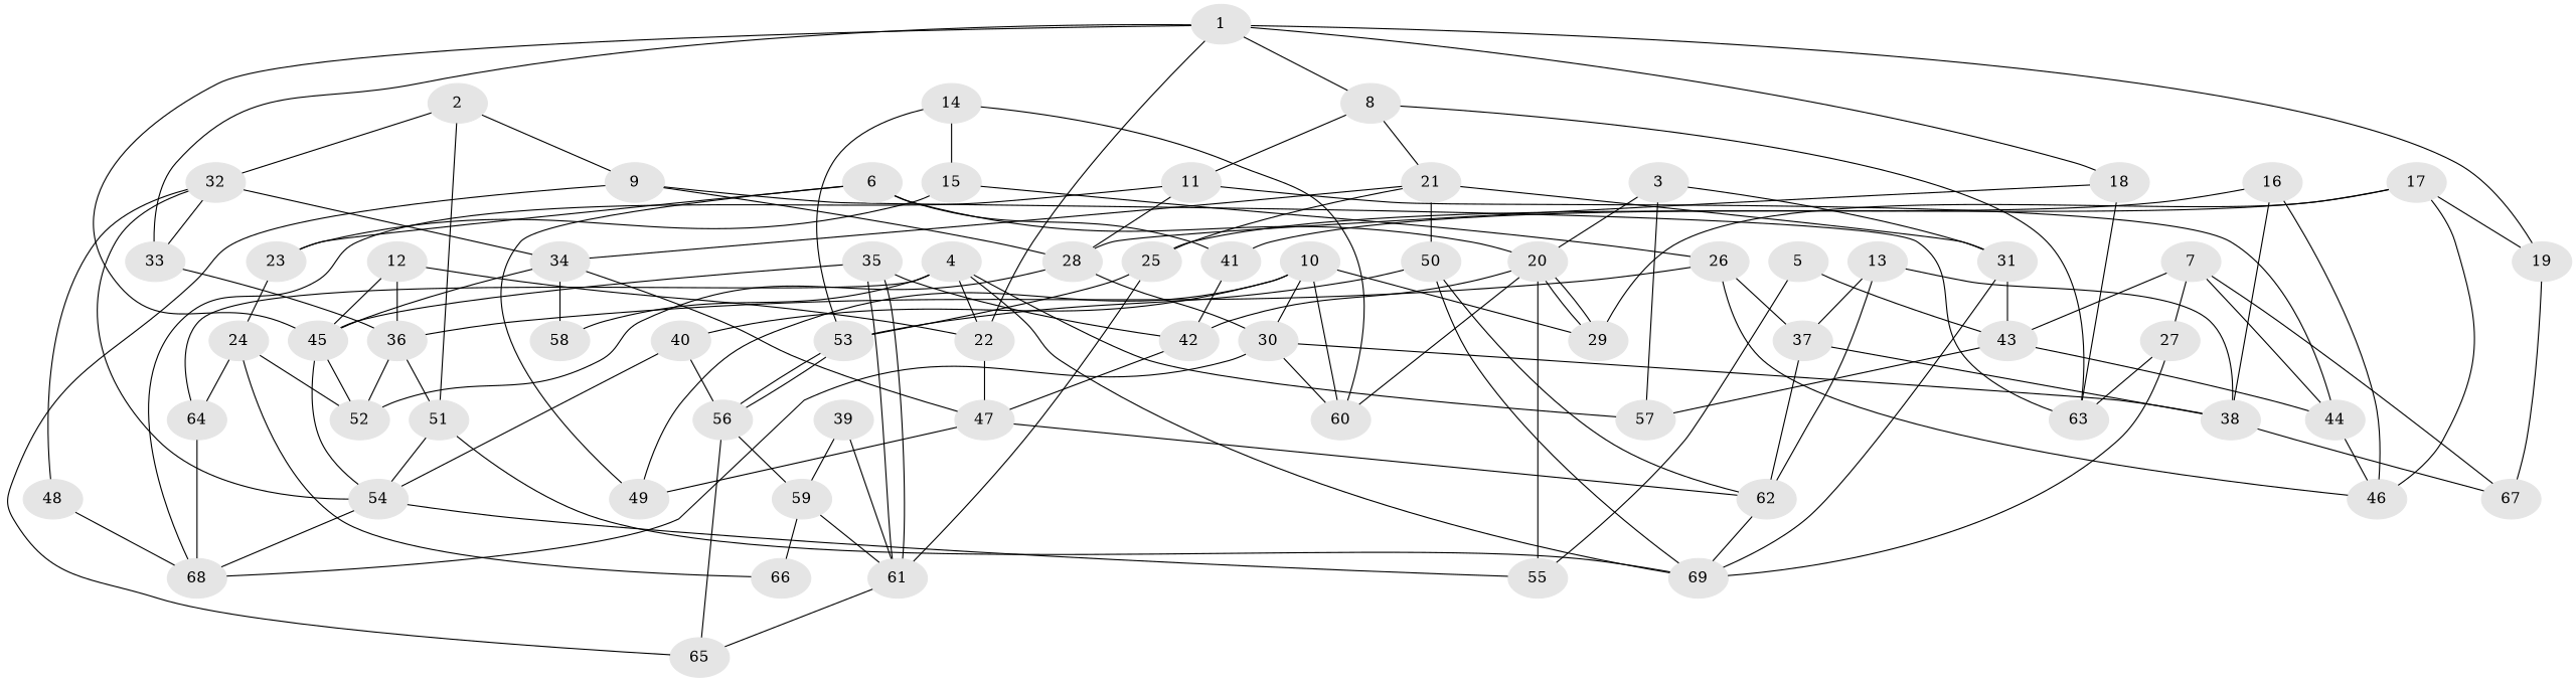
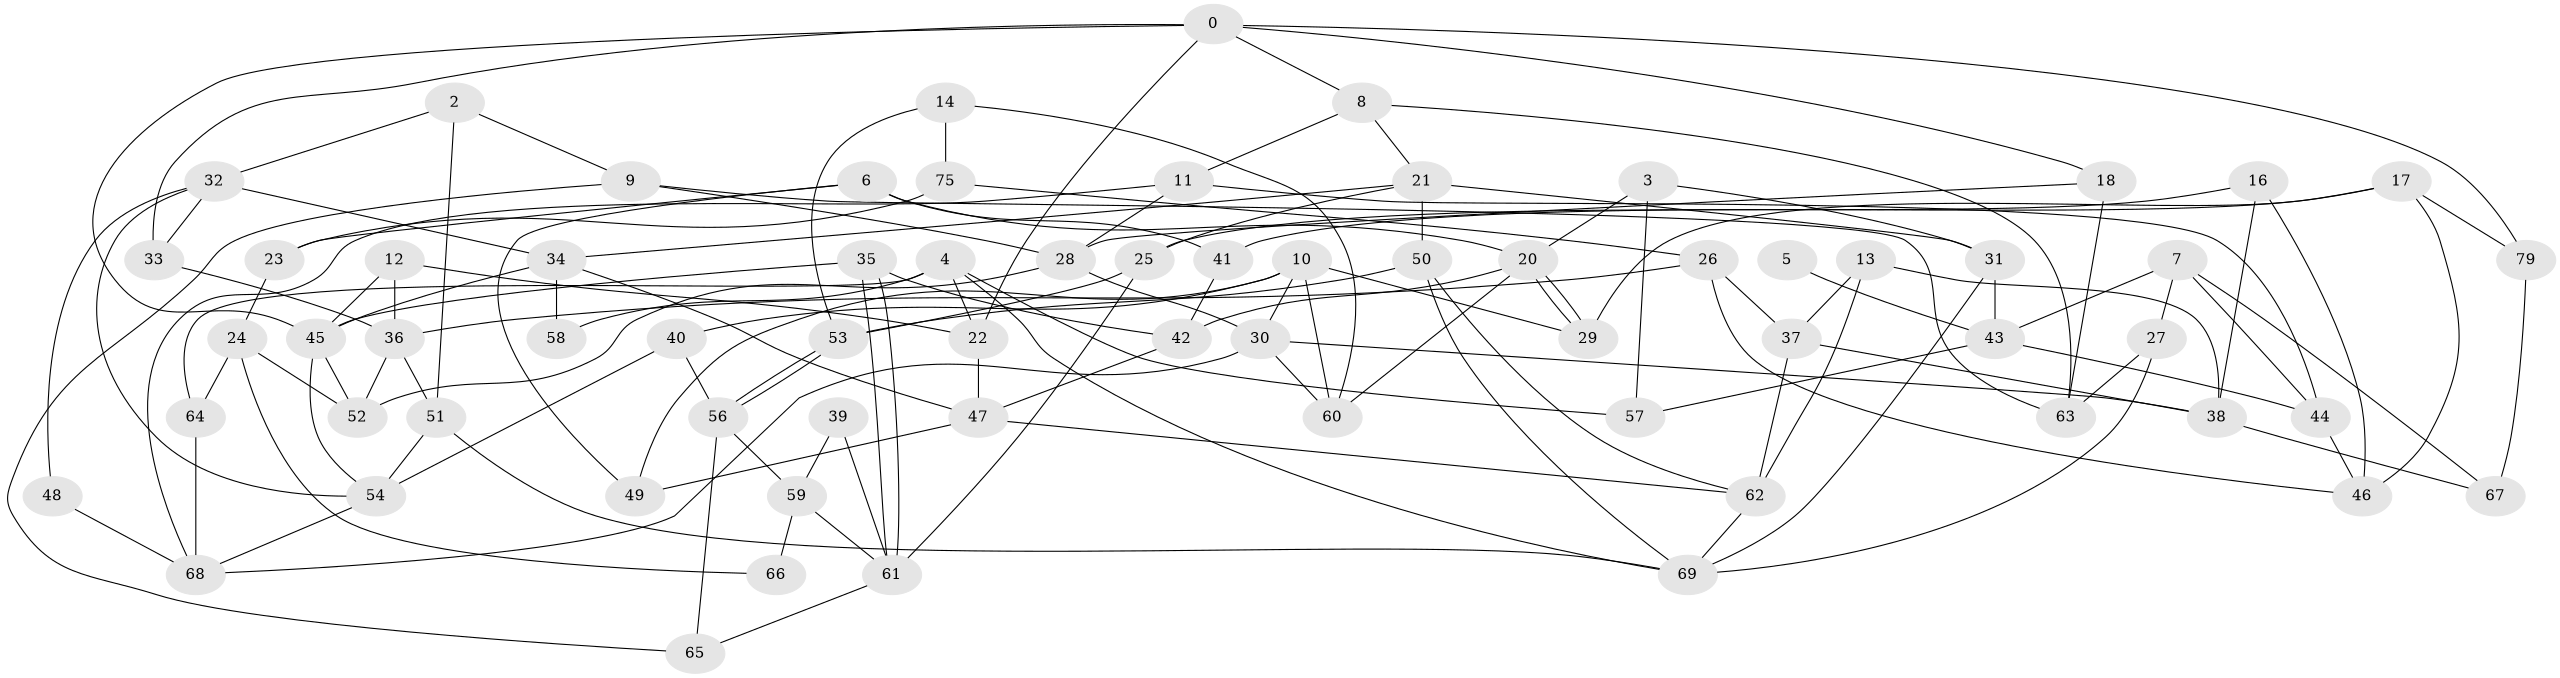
  graph {
    node [color=gray90 style=filled]
-   1
+   1 [label=0]
    8
    18
-   19
+   19 [label=79]
    22
    33
    45
    11
    21
    63
    28
    67
    47
    36
    52
    54
    2
    9
    32
    51
    65
    34
    48
    69
    3
    20
    31
    57
-   55
    29
    60
    42
    43
    4
    58
    64
    68
    5
    44
    6
    23
    41
    49
    24
    7
    27
    46
    25
    50
    30
    10
    40
    38
    56
    12
    13
    37
    62
    14
-   15
+   15 [label=75]
    53
    26
    16
    61
    17
    66
    35
    39
    59
    1 -- 8
    1 -- 18
    1 -- 19
    1 -- 22
    1 -- 33
    1 -- 45
    8 -- 11
    8 -- 21
    8 -- 63
    18 -- 63
    18 -- 28
    19 -- 67
    22 -- 47
    33 -- 36
    45 -- 52
    45 -- 54
    11 -- 28
    11 -- 68
    11 -- 44
    21 -- 34
    21 -- 31
    21 -- 25
    21 -- 50
    28 -- 52
    28 -- 30
    47 -- 49
    47 -- 62
    36 -- 52
    36 -- 51
-   54 -- 55
    54 -- 68
    2 -- 9
    2 -- 32
    2 -- 51
    9 -- 63
    9 -- 28
    9 -- 65
    32 -- 33
    32 -- 54
    32 -- 34
    32 -- 48
    51 -- 54
    51 -- 69
    34 -- 45
    34 -- 47
    34 -- 58
    48 -- 68
    3 -- 20
    3 -- 31
    3 -- 57
-   20 -- 55
    20 -- 29
    20 -- 29
    20 -- 60
    20 -- 42
    31 -- 69
    31 -- 43
    42 -- 47
    43 -- 57
    43 -- 44
    4 -- 22
    4 -- 69
    4 -- 57
    4 -- 58
    4 -- 64
    64 -- 68
-   5 -- 55
    5 -- 43
    44 -- 46
    6 -- 20
    6 -- 23
    6 -- 41
    6 -- 49
    23 -- 24
    41 -- 42
    24 -- 52
    24 -- 64
    24 -- 66
    7 -- 67
    7 -- 43
    7 -- 44
    7 -- 27
    27 -- 63
    27 -- 69
    25 -- 53
    25 -- 61
    50 -- 69
    50 -- 62
    50 -- 53
    30 -- 60
    30 -- 68
    30 -- 38
    10 -- 29
    10 -- 60
    10 -- 49
    10 -- 30
    10 -- 40
    40 -- 54
    40 -- 56
    38 -- 67
    56 -- 65
    56 -- 59
    12 -- 22
    12 -- 45
    12 -- 36
    13 -- 38
    13 -- 37
    13 -- 62
    37 -- 38
    37 -- 62
    62 -- 69
    14 -- 60
    14 -- 15
    14 -- 53
    15 -- 23
    15 -- 26
    53 -- 56
    53 -- 56
    26 -- 36
    26 -- 46
    26 -- 37
    16 -- 46
    16 -- 25
    16 -- 38
    61 -- 65
    17 -- 19
    17 -- 29
    17 -- 41
    17 -- 46
    35 -- 45
    35 -- 42
    35 -- 61
    35 -- 61
    39 -- 61
    39 -- 59
    59 -- 61
    59 -- 66
  }
